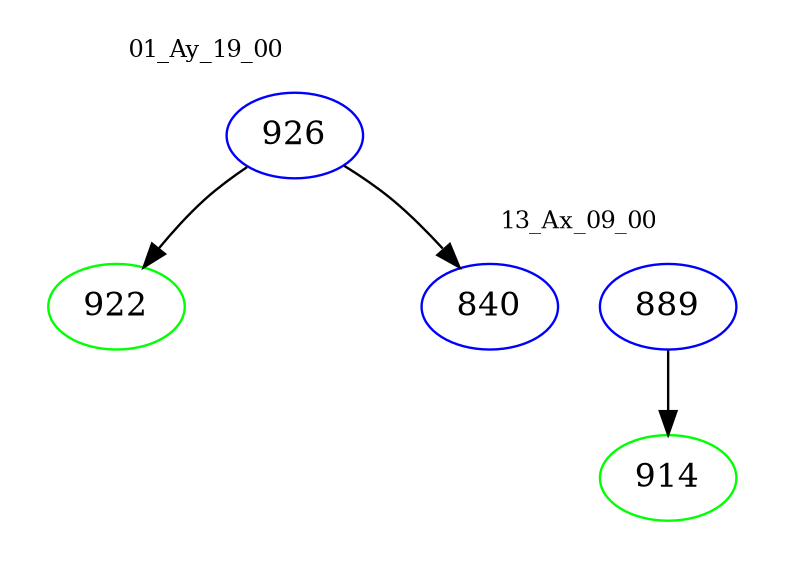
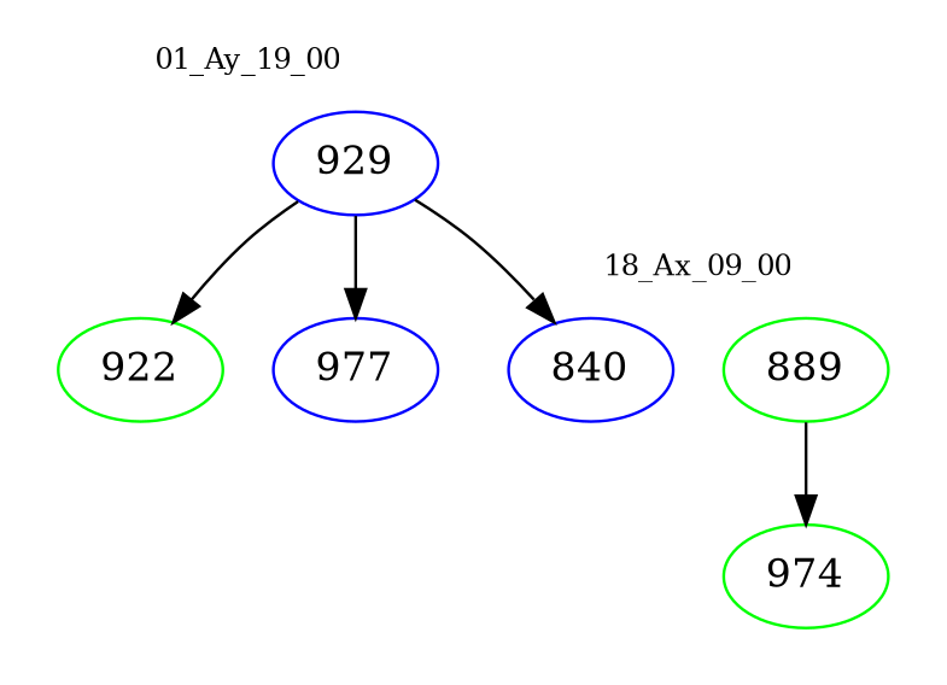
  digraph {
    node [color=blue]
    edge [color=black]
-   n1 [label=889]
+   n1 [color=green label=889]
    n2 [label=840]
-   n3 [color=green label=914]
-   n4 [label=926]
+   n3 [color=green label=974]
+   n4 [label=929]
    n5 [color=green label=922]
+   n6 [label=977]
    subgraph cluster_1 {
      color=white
      fontsize=10
-     label="13_Ax_09_00"
+     label="18_Ax_09_00"
      n1
      n2
      n3
    }
    subgraph cluster_2 {
      color=white
      fontsize=10
      label="01_Ay_19_00"
      n4
      n5
+     n6
    }
    n1 -> n3
    n4 -> n2
    n4 -> n5
+   n4 -> n6
  }
